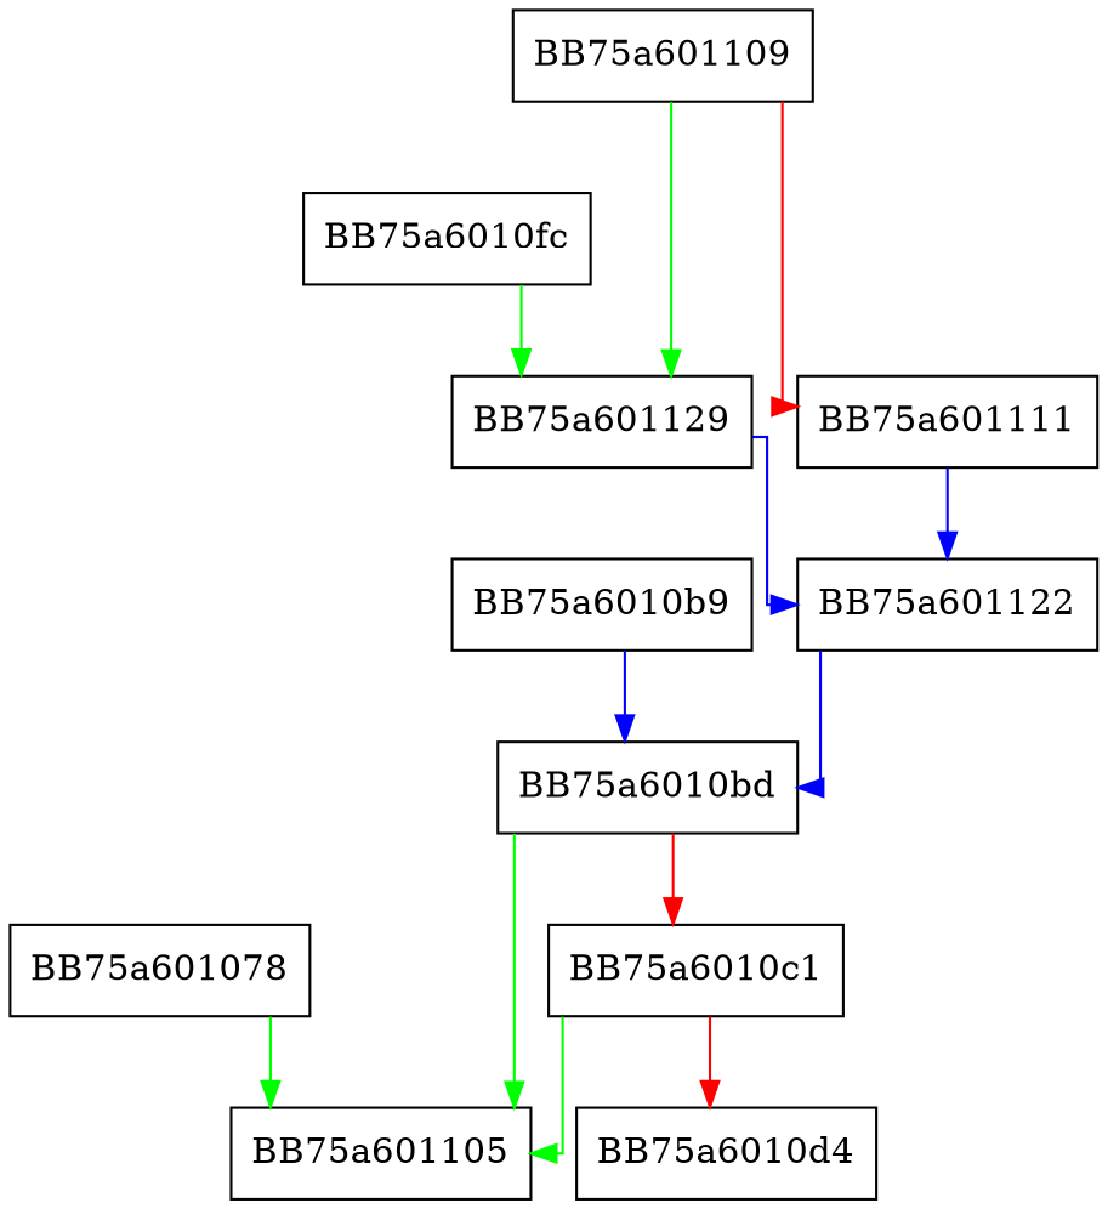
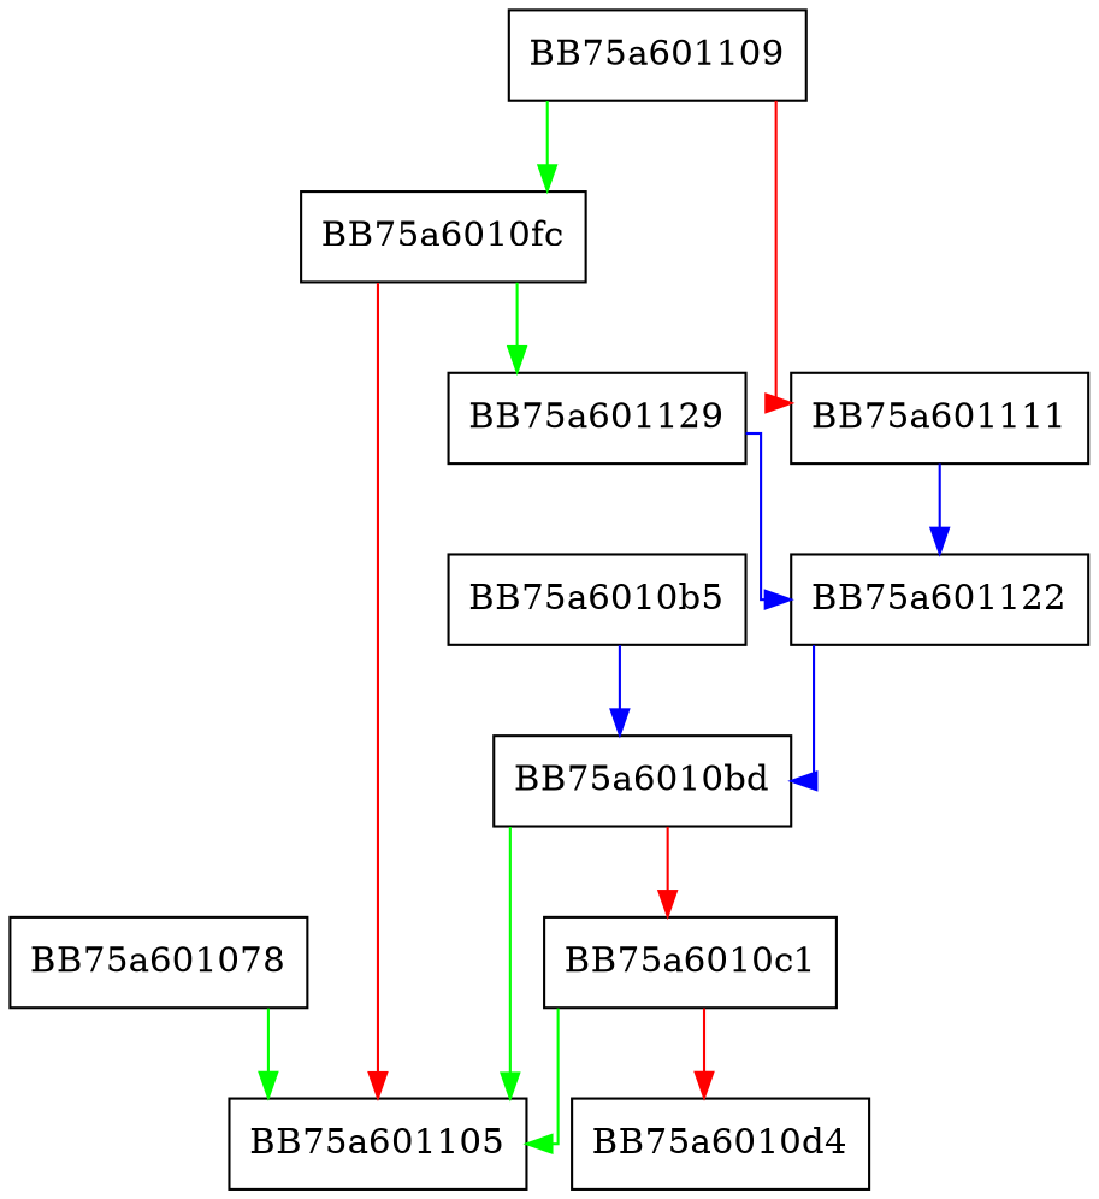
  digraph {
    splines=ortho
    node [shape=box]
    edge [color=green]
    BB75a601078
    BB75a601105
    BB75a601109
    BB75a6010fc
    BB75a601111
-   BB75a6010b5 [label=BB75a6010b9]
+   BB75a6010b5
    BB75a6010bd
    BB75a601129
    BB75a601122
    BB75a6010c1
    BB75a6010d4
    BB75a601078 -> BB75a601105
-   BB75a601109 -> BB75a601129
+   BB75a601109 -> BB75a6010fc
    BB75a601109 -> BB75a601111 [color=red]
+   BB75a6010fc -> BB75a601105 [color=red]
    BB75a6010fc -> BB75a601129
    BB75a601111 -> BB75a601122 [color=blue]
    BB75a6010b5 -> BB75a6010bd [color=blue]
    BB75a6010bd -> BB75a601105
    BB75a6010bd -> BB75a6010c1 [color=red]
    BB75a601129 -> BB75a601122 [color=blue]
    BB75a601122 -> BB75a6010bd [color=blue]
    BB75a6010c1 -> BB75a601105
    BB75a6010c1 -> BB75a6010d4 [color=red]
  }
